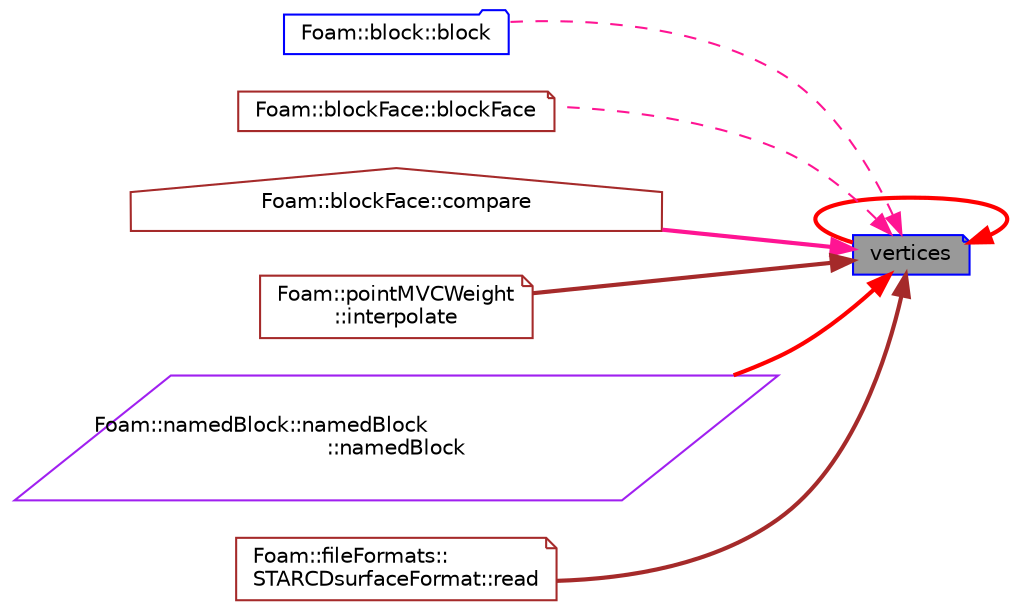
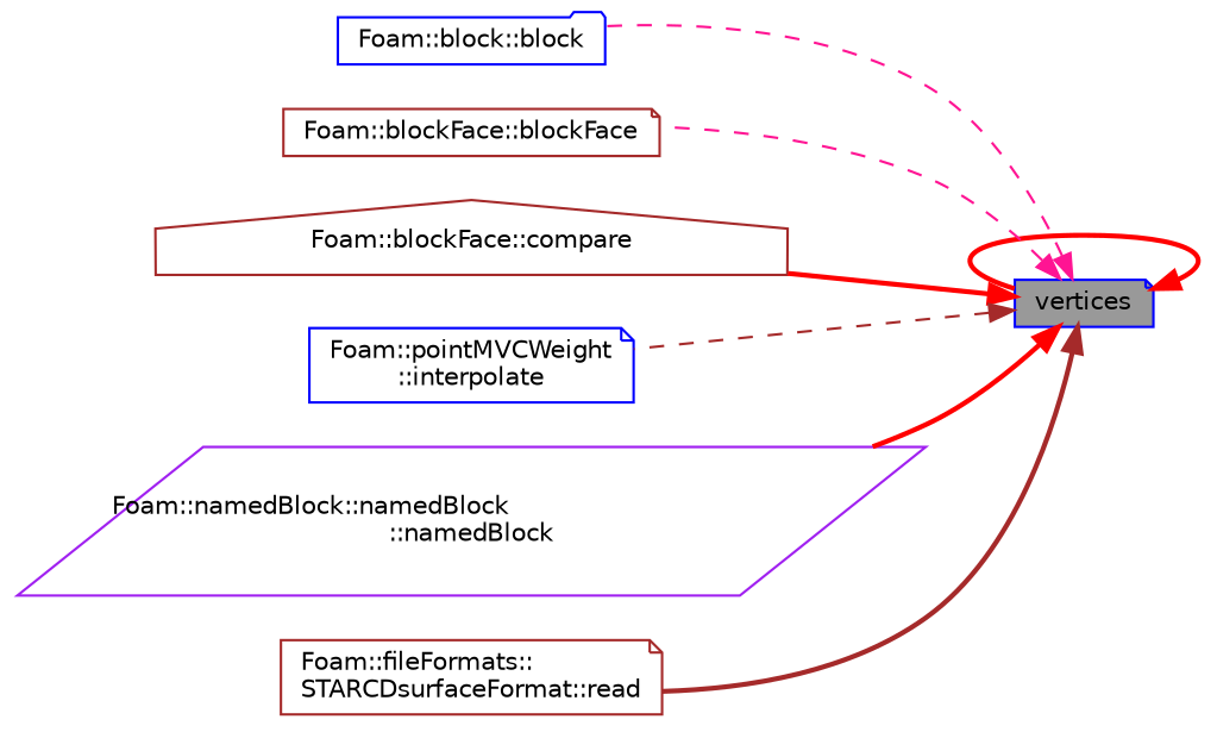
  digraph {
    rankdir=RL
    node [color=blue fillcolor=white fontname=Helvetica fontsize=10 shape=note style=filled]
    edge [color=red dir=back fontname=Helvetica fontsize=10 labelfontname=Helvetica labelfontsize=10 style=bold]
    n1 [fillcolor=grey60 fontcolor=black height=0.2 label=vertices width=0.4]
    n2 [height=0.2 label="Foam::block::block" shape=folder width=0.4]
    n3 [color=brown height=0.2 label="Foam::blockFace::blockFace" width=0.4]
    n4 [color=brown height=0.2 label="Foam::blockFace::compare" shape=house width=0.4]
-   n5 [color=brown height=0.2 label="Foam::pointMVCWeight\l::interpolate" width=0.4]
+   n5 [height=0.2 label="Foam::pointMVCWeight\l::interpolate" width=0.4]
    n6 [color=purple height=0.2 label="Foam::namedBlock::namedBlock\l::namedBlock" shape=parallelogram width=0.4]
    n7 [color=brown height=0.2 label="Foam::fileFormats::\lSTARCDsurfaceFormat::read" width=0.4]
    n1 -> n1
    n1 -> n2 [color=deeppink style=dashed]
    n1 -> n3 [color=deeppink style=dashed]
-   n1 -> n4 [color=deeppink]
-   n1 -> n5 [color=brown]
+   n1 -> n4
+   n1 -> n5 [color=brown style=dashed]
    n1 -> n6
    n1 -> n7 [color=brown]
  }
